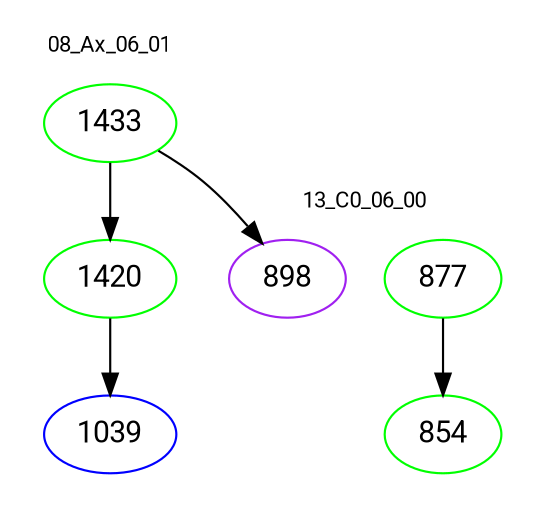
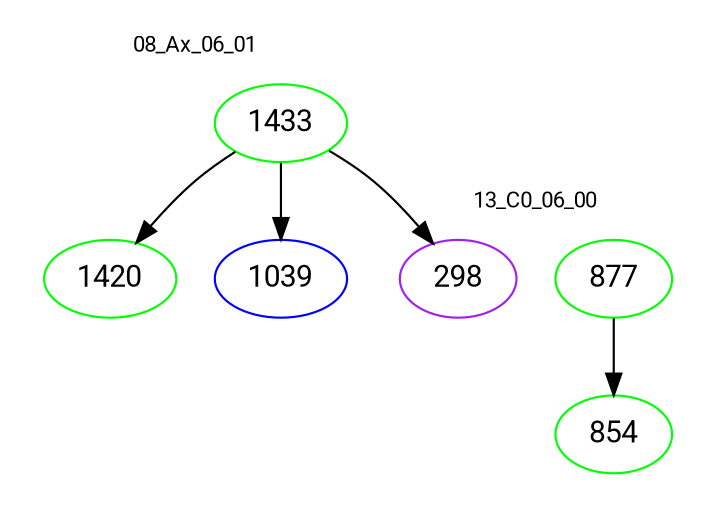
  digraph {
    fontname=Roboto
    node [color=green fontname=Roboto]
    edge [color=black fontname=Roboto]
    n1 [label=1433]
    n2 [label=1420]
    n3 [color=blue label=1039]
    n4 [label=877]
    n5 [label=854]
-   n6 [color=purple label=898]
+   n6 [color=purple label=298]
    subgraph cluster_1 {
      color=white
      fontsize=10
      label="08_Ax_06_01"
      n1
      n2
      n3
    }
    subgraph cluster_2 {
      color=white
      fontsize=10
      label="13_C0_06_00"
      n4
      n5
      n6
    }
    n1 -> n2
    n1 -> n6
-   n2 -> n3
+   n1 -> n3
    n4 -> n5
  }
